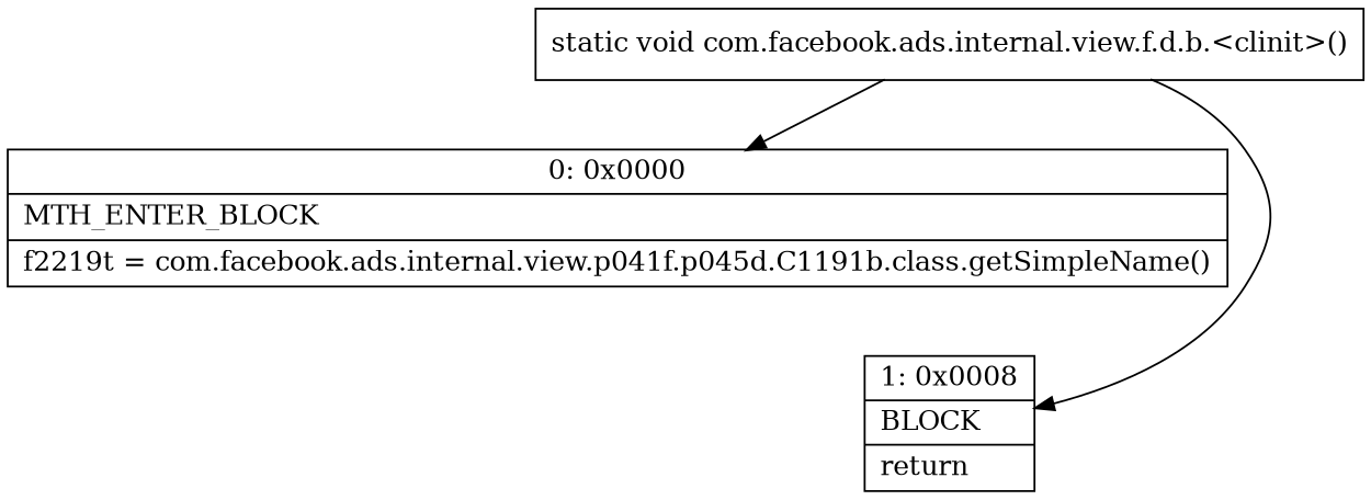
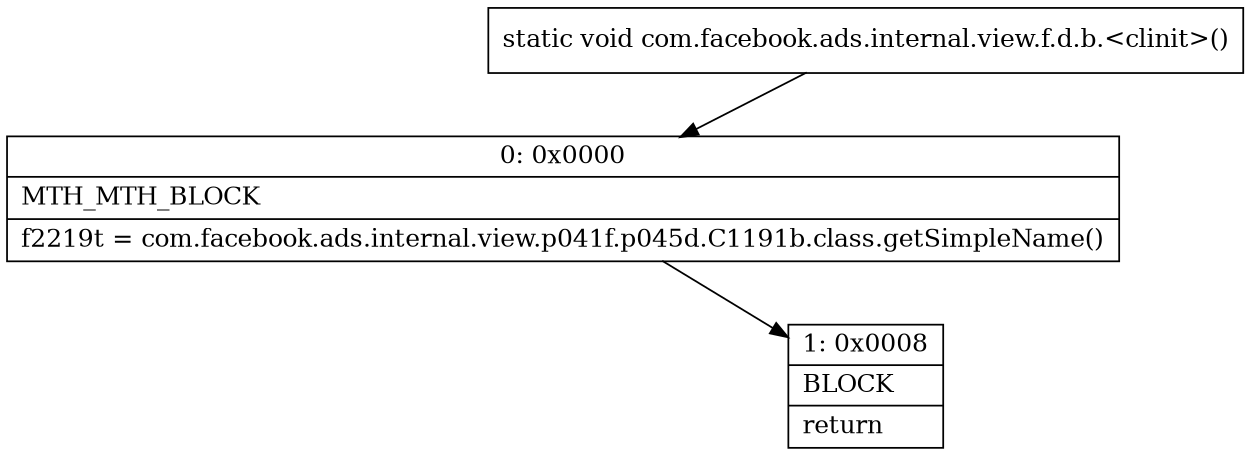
  digraph {
    node [shape=record]
-   n1 [label="{0\:\ 0x0000|MTH_ENTER_BLOCK\l|f2219t = com.facebook.ads.internal.view.p041f.p045d.C1191b.class.getSimpleName()\l}"]
+   n1 [label="{0\:\ 0x0000|MTH_MTH_BLOCK\l|f2219t = com.facebook.ads.internal.view.p041f.p045d.C1191b.class.getSimpleName()\l}"]
    n2 [label="{1\:\ 0x0008|BLOCK\l|return\l}"]
    n3 [label="{static void com.facebook.ads.internal.view.f.d.b.\<clinit\>() }"]
-   n3 -> n2
+   n1 -> n2
    n3 -> n1
  }
